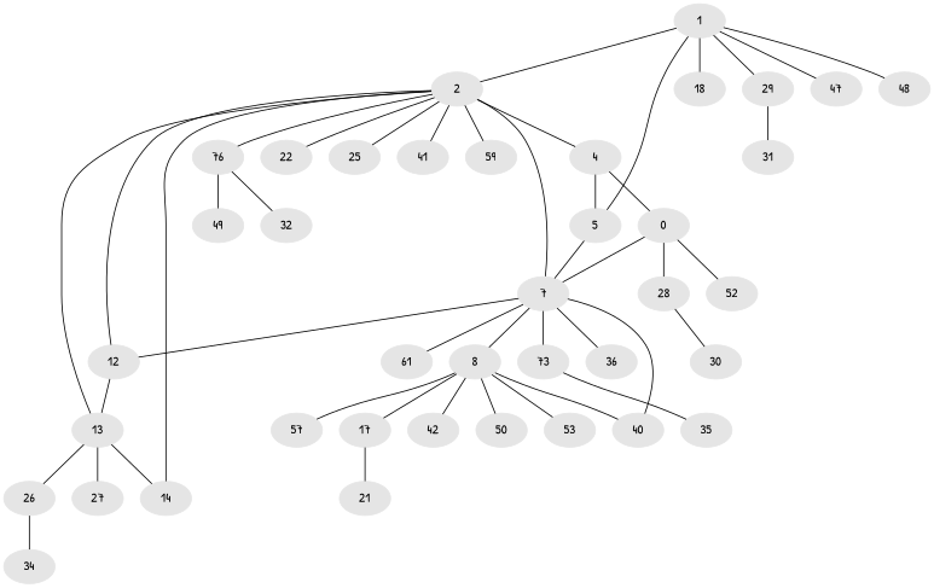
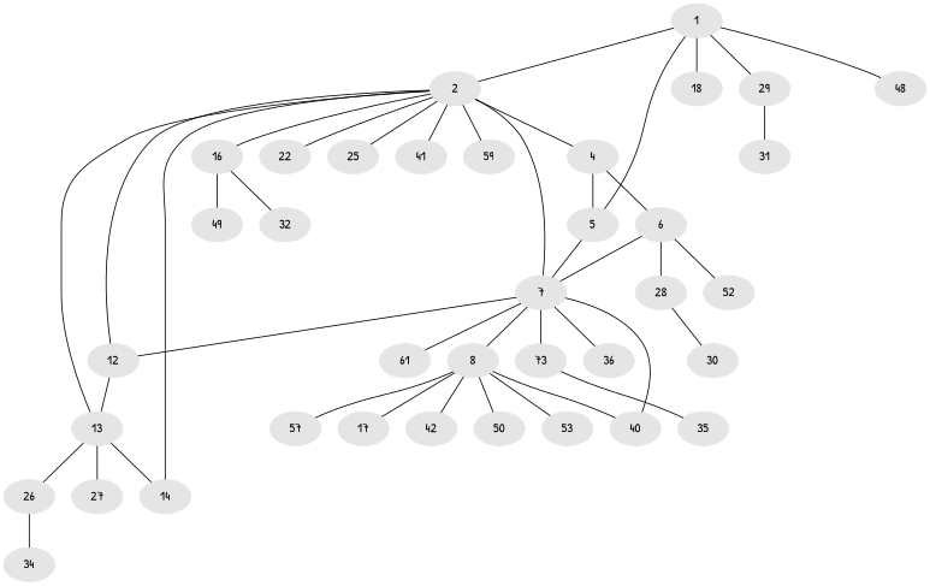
  graph {
    fontname="Patrick Hand"
    node [color=gray90 fontname="Patrick Hand" style=filled]
    edge [fontname="Patrick Hand"]
    1 [super="+3"]
    2 [super="+15+11"]
    5 [super="+51+58"]
    18
    29
-   47
    48
    7 [super="+24+10+9"]
    4 [super="+55"]
    12
    13
    14
-   16 [super="+37" label=76]
+   16 [super="+37"]
    22
    25
    41
    59
    8
    n19 [label=73 super="+40"]
    36
    n21 [label=40]
    61
    31
-   6 [label=0]
+   6
    26
    27
    32
    49 [super="+54"]
    28 [super="+45"]
    52
    30
    17
    42
    50
    53 [super="+56"]
    57
    35
-   21
    34 [super="+46"]
    1 -- 2 [weight=2]
    1 -- 5
    1 -- 18
    1 -- 29
-   1 -- 47
    1 -- 48
    2 -- 7 [weight=3]
    2 -- 4
    2 -- 12
    2 -- 13
    2 -- 14
    2 -- 16
    2 -- 22
    2 -- 25
    2 -- 41
    2 -- 59
    5 -- 7 [weight=2]
    29 -- 31
    7 -- 12
    7 -- 8 [weight=2]
    7 -- n19
    7 -- 36
    7 -- n21
    7 -- 61
    4 -- 5
    4 -- 6
    12 -- 13
    13 -- 14
    13 -- 26
    13 -- 27
    16 -- 32
    16 -- 49
    8 -- n21
    8 -- 17
    8 -- 42
    8 -- 50
    8 -- 53
    8 -- 57
    n19 -- 35
    6 -- 7
    6 -- 28
    6 -- 52
    26 -- 34
    28 -- 30
-   17 -- 21
  }
